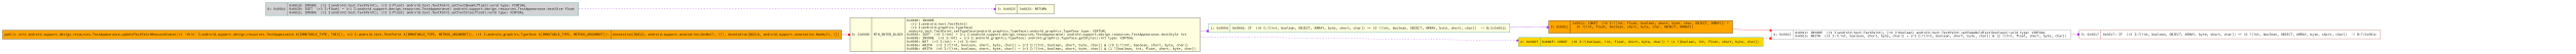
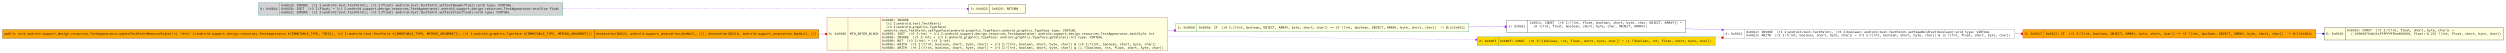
  digraph {
    fontname="Source Code Pro"
    rankdir=LR
    node [color=black fillcolor=lightyellow fontname="Source Code Pro" shape=record style=filled]
    edge [arrowhead=box color=purple fontname="Source Code Pro" style=solid]
-   n1 [label="{0\:\ 0x0000|MTH_ENTER_BLOCK\l|0x0000: INVOKE  \l  (r2 I:android.text.TextPaint)\l  (r3 I:android.graphics.Typeface)\l android.text.TextPaint.setTypeface(android.graphics.Typeface):android.graphics.Typeface type: VIRTUAL \l0x0003: IGET  (r0 I:int) = (r1 I:android.support.design.resources.TextAppearance) android.support.design.resources.TextAppearance.textStyle int \l0x0005: INVOKE  (r3 I:int) = (r3 I:android.graphics.Typeface) android.graphics.Typeface.getStyle():int type: VIRTUAL \l0x0009: NOT  (r3 I:int) = (r3 I:int) \l0x000a: ARITH  (r3 I:?[int, boolean, short, byte, char]) = (r3 I:?[int, boolean, short, byte, char]) & (r0 I:?[int, boolean, short, byte, char]) \l0x000b: ARITH  (r0 I:?[int, boolean, short, byte, char]) = (r3 I:?[int, boolean, short, byte, char]) & (1 ?[boolean, int, float, short, byte, char]) \l}"]
+   n1 [color=brown label="{0\:\ 0x0000|MTH_ENTER_BLOCK\l|0x0000: INVOKE  \l  (r2 I:android.text.TextPaint)\l  (r3 I:android.graphics.Typeface)\l android.text.TextPaint.setTypeface(android.graphics.Typeface):android.graphics.Typeface type: VIRTUAL \l0x0003: IGET  (r0 I:int) = (r1 I:android.support.design.resources.TextAppearance) android.support.design.resources.TextAppearance.textStyle int \l0x0005: INVOKE  (r3 I:int) = (r3 I:android.graphics.Typeface) android.graphics.Typeface.getStyle():int type: VIRTUAL \l0x0009: NOT  (r3 I:int) = (r3 I:int) \l0x000a: ARITH  (r3 I:?[int, boolean, short, byte, char]) = (r3 I:?[int, boolean, short, byte, char]) & (r0 I:?[int, boolean, short, byte, char]) \l0x000b: ARITH  (r0 I:?[int, boolean, short, byte, char]) = (r3 I:?[int, boolean, short, byte, char]) & (1 ?[boolean, int, float, short, byte, char]) \l}"]
    n2 [color=teal label="{1\:\ 0x000d|0x000d: IF  (r0 I:?[int, boolean, OBJECT, ARRAY, byte, short, char]) == (0 ?[int, boolean, OBJECT, ARRAY, byte, short, char])  \-\> B:3:0x0011 \l}"]
    n3 [color=teal fillcolor=gold label="{2\:\ 0x000f|0x000f: CONST  (r0 I:?[boolean, int, float, short, byte, char]) = (1 ?[boolean, int, float, short, byte, char]) \l}"]
-   n4 [fillcolor=orange label="{3\:\ 0x0011|0x0011: CONST  (r0 I:?[int, float, boolean, short, byte, char, OBJECT, ARRAY]) = \l  (0 ?[int, float, boolean, short, byte, char, OBJECT, ARRAY])\l \l}"]
+   n4 [fillcolor=white label="{3\:\ 0x0011|0x0011: CONST  (r0 I:?[int, float, boolean, short, byte, char, OBJECT, ARRAY]) = \l  (0 ?[int, float, boolean, short, byte, char, OBJECT, ARRAY])\l \l}"]
    n5 [color=gray40 fillcolor=white label="{4\:\ 0x0012|0x0012: INVOKE  (r2 I:android.text.TextPaint), (r0 I:boolean) android.text.TextPaint.setFakeBoldText(boolean):void type: VIRTUAL \l0x0015: ARITH  (r3 I:?[int, boolean, short, byte, char]) = (r3 I:?[int, boolean, short, byte, char]) & (2 ?[int, float, short, byte, char]) \l}"]
-   n6 [color=brown fillcolor=white label="{5\:\ 0x0017|0x0017: IF  (r3 I:?[int, boolean, OBJECT, ARRAY, byte, short, char]) == (0 ?[int, boolean, OBJECT, ARRAY, byte, short, char])  \-\> B:7:0x001c \l}"]
+   n6 [color=brown fillcolor=orange label="{5\:\ 0x0017|0x0017: IF  (r3 I:?[int, boolean, OBJECT, ARRAY, byte, short, char]) == (0 ?[int, boolean, OBJECT, ARRAY, byte, short, char])  \-\> B:7:0x001c \l}"]
+   n7 [label="{6\:\ 0x0019|0x0019: CONST  (r3 I:?[int, float, short, byte, char]) = \l  (\-1098907648(0xffffffffbe800000, float:\-0.25) ?[int, float, short, byte, char])\l \l}"]
    n8 [color=teal fillcolor=lightgrey label="{8\:\ 0x001d|0x001d: INVOKE  (r2 I:android.text.TextPaint), (r3 I:float) android.text.TextPaint.setTextSkewX(float):void type: VIRTUAL \l0x0020: IGET  (r3 I:float) = (r1 I:android.support.design.resources.TextAppearance) android.support.design.resources.TextAppearance.textSize float \l0x0022: INVOKE  (r2 I:android.text.TextPaint), (r3 I:float) android.text.TextPaint.setTextSize(float):void type: VIRTUAL \l}"]
    n9 [label="{9\:\ 0x0025|0x0025: RETURN   \l}"]
    n10 [fillcolor=orange label="{public void android.support.design.resources.TextAppearance.updateTextPaintMeasureState((r1 'this' I:android.support.design.resources.TextAppearance A[IMMUTABLE_TYPE, THIS]), (r2 I:android.text.TextPaint A[IMMUTABLE_TYPE, METHOD_ARGUMENT]), (r3 I:android.graphics.Typeface A[IMMUTABLE_TYPE, METHOD_ARGUMENT]))  | Annotation[BUILD, android.support.annotation.NonNull, \{\}], Annotation[BUILD, android.support.annotation.NonNull, \{\}]\l}"]
    n1 -> n2
    n1 -> n3 [arrowhead=dot style=dashed]
    n2 -> n4
    n3 -> n5 [color=red style=dashed]
-   n4 -> n5 [arrowhead=dot color=red]
-   n5 -> n6
+   n4 -> n5 [arrowhead=dot]
+   n5 -> n6 [color=red]
+   n6 -> n7 [arrowhead=dot color=blue]
    n8 -> n9 [arrowhead=dot style=dashed]
    n10 -> n1 [color=red]
  }
